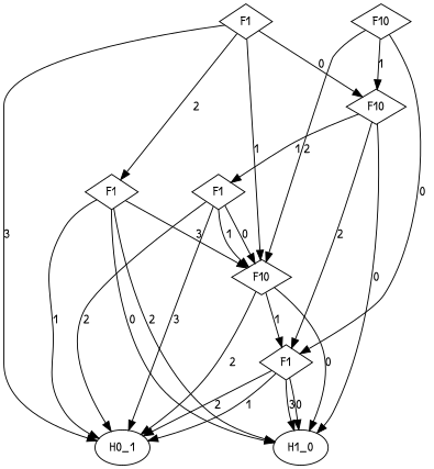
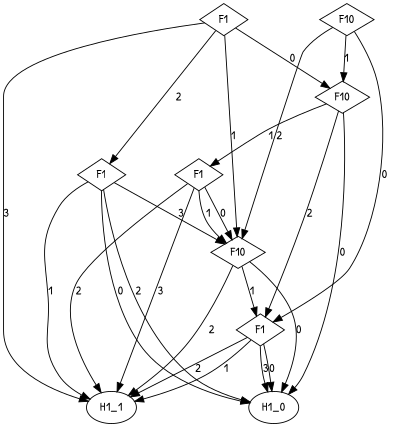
  digraph {
    fontname="Patrick Hand"
    node [fontname="Patrick Hand" shape=diamond]
    edge [fontname="Patrick Hand"]
    n1 [label=H1_0 shape=""]
-   n2 [label=H0_1 shape=""]
+   n2 [label=H1_1 shape=""]
    n3 [label=F1]
    n4 [label=F10]
    n5 [label=F1]
    n6 [label=F1]
    n7 [label=F10]
    n8 [label=F1]
    n9 [label=F10]
    n3 -> n1 [label=3]
    n3 -> n1 [label=0]
    n3 -> n2 [label=2]
    n3 -> n2 [label=1]
    n4 -> n1 [label=0]
    n4 -> n2 [label=2]
    n4 -> n3 [label=1]
    n5 -> n1 [label=2]
    n5 -> n1 [label=0]
    n5 -> n2 [label=1]
    n5 -> n4 [label=3]
    n6 -> n2 [label=3]
    n6 -> n2 [label=2]
    n6 -> n4 [label=1]
    n6 -> n4 [label=0]
    n7 -> n1 [label=0]
    n7 -> n3 [label=2]
    n7 -> n6 [label=1]
    n8 -> n2 [label=3]
    n8 -> n4 [label=1]
    n8 -> n5 [label=2]
    n8 -> n7 [label=0]
    n9 -> n3 [label=0]
    n9 -> n4 [label=2]
    n9 -> n7 [label=1]
  }
